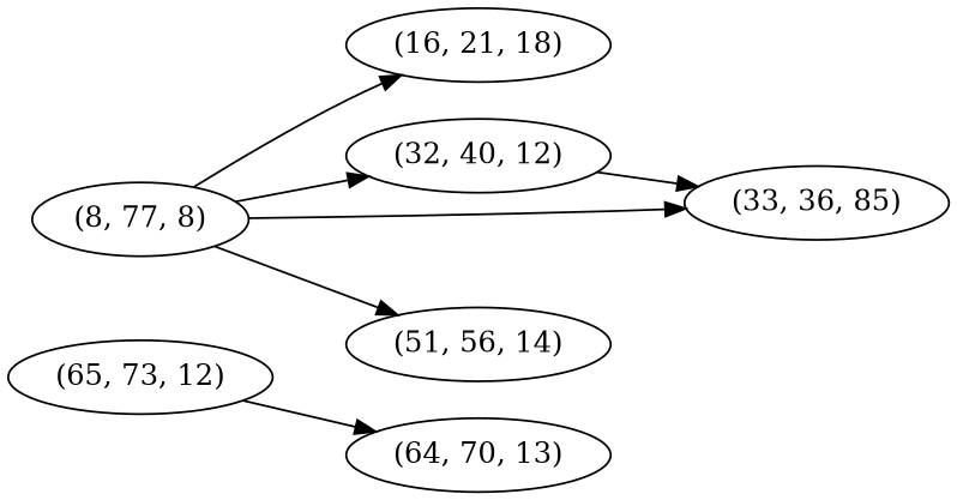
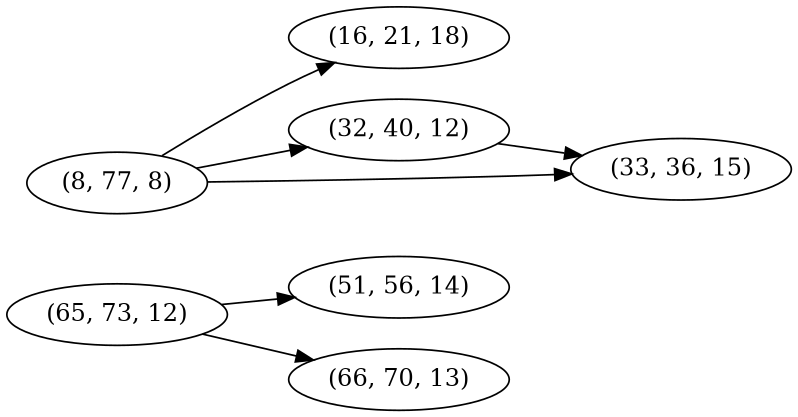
  digraph {
    rankdir=LR
    n1 [label="(16, 21, 18)"]
    "(8, 77, 8)"
    n3 [label="(32, 40, 12)"]
    "(51, 56, 14)"
-   "(33, 36, 15)" [label="(33, 36, 85)"]
+   "(33, 36, 15)"
    "(65, 73, 12)"
-   "(66, 70, 13)" [label="(64, 70, 13)"]
+   "(66, 70, 13)"
    "(8, 77, 8)" -> n1
    "(8, 77, 8)" -> n3
-   "(8, 77, 8)" -> "(51, 56, 14)"
+   "(65, 73, 12)" -> "(51, 56, 14)"
    "(8, 77, 8)" -> "(33, 36, 15)"
    n3 -> "(33, 36, 15)"
    "(65, 73, 12)" -> "(66, 70, 13)"
  }
